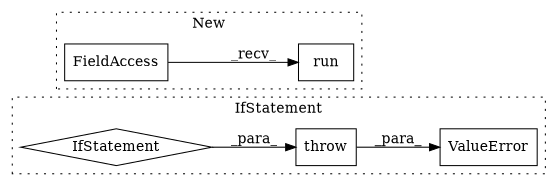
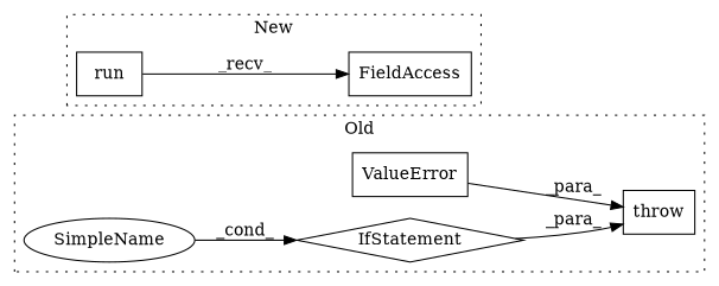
  digraph {
    rankdir=LR
    node [a=32 shape=box]
    n1 [l="11,1" label=ValueError s="3791,3848"]
    n2 [a=25 l="4,2" label=IfStatement s="3604,3650" shape=diamond]
+   n3 [a=42 label=SimpleName shape=ellipse]
    n4 [a=53 l=6 label=throw s=3785]
    n5 [l="4,1" label=run s="5204,5225"]
    n6 [a=22 l=9 label=FieldAccess s=5194]
    subgraph cluster_1 {
-     label=IfStatement
+     label=Old
      style=dotted
      n1
      n2
+     n3
      n4
    }
    subgraph cluster_2 {
      label=New
      style=dotted
      n5
      n6
    }
-   n4 -> n1 [label=_para_]
+   n1 -> n4 [label=_para_]
    n2 -> n4 [label=_para_]
-   n6 -> n5 [label=_recv_]
+   n3 -> n2 [label=_cond_]
+   n5 -> n6 [label=_recv_]
  }
